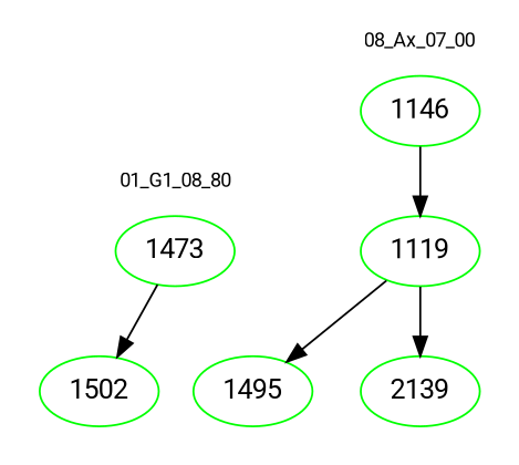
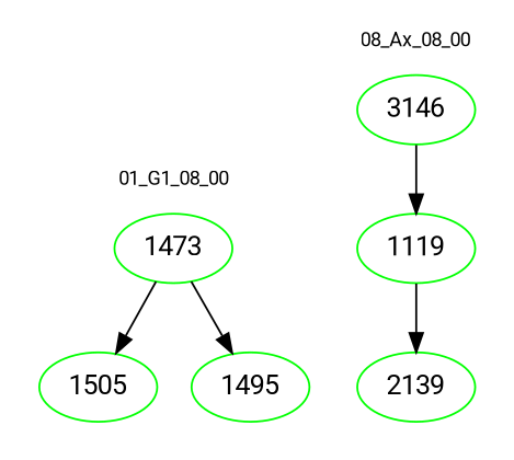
  digraph {
    fontname=Roboto
    node [color=green fontname=Roboto]
    edge [color=black fontname=Roboto]
    n1 [label=1119]
-   n2 [label=1146]
+   n2 [label=3146]
    n3 [label=2139]
    n4 [label=1473]
-   n5 [label=1502]
+   n5 [label=1505]
    n6 [label=1495]
    subgraph cluster_1 {
      color=white
      fontsize=10
-     label="08_Ax_07_00"
+     label="08_Ax_08_00"
      n1
      n2
      n3
    }
    subgraph cluster_2 {
      color=white
      fontsize=10
-     label="01_G1_08_80"
+     label="01_G1_08_00"
      n4
      n5
      n6
    }
    n1 -> n3
    n2 -> n1
    n4 -> n5
-   n1 -> n6
+   n4 -> n6
  }
